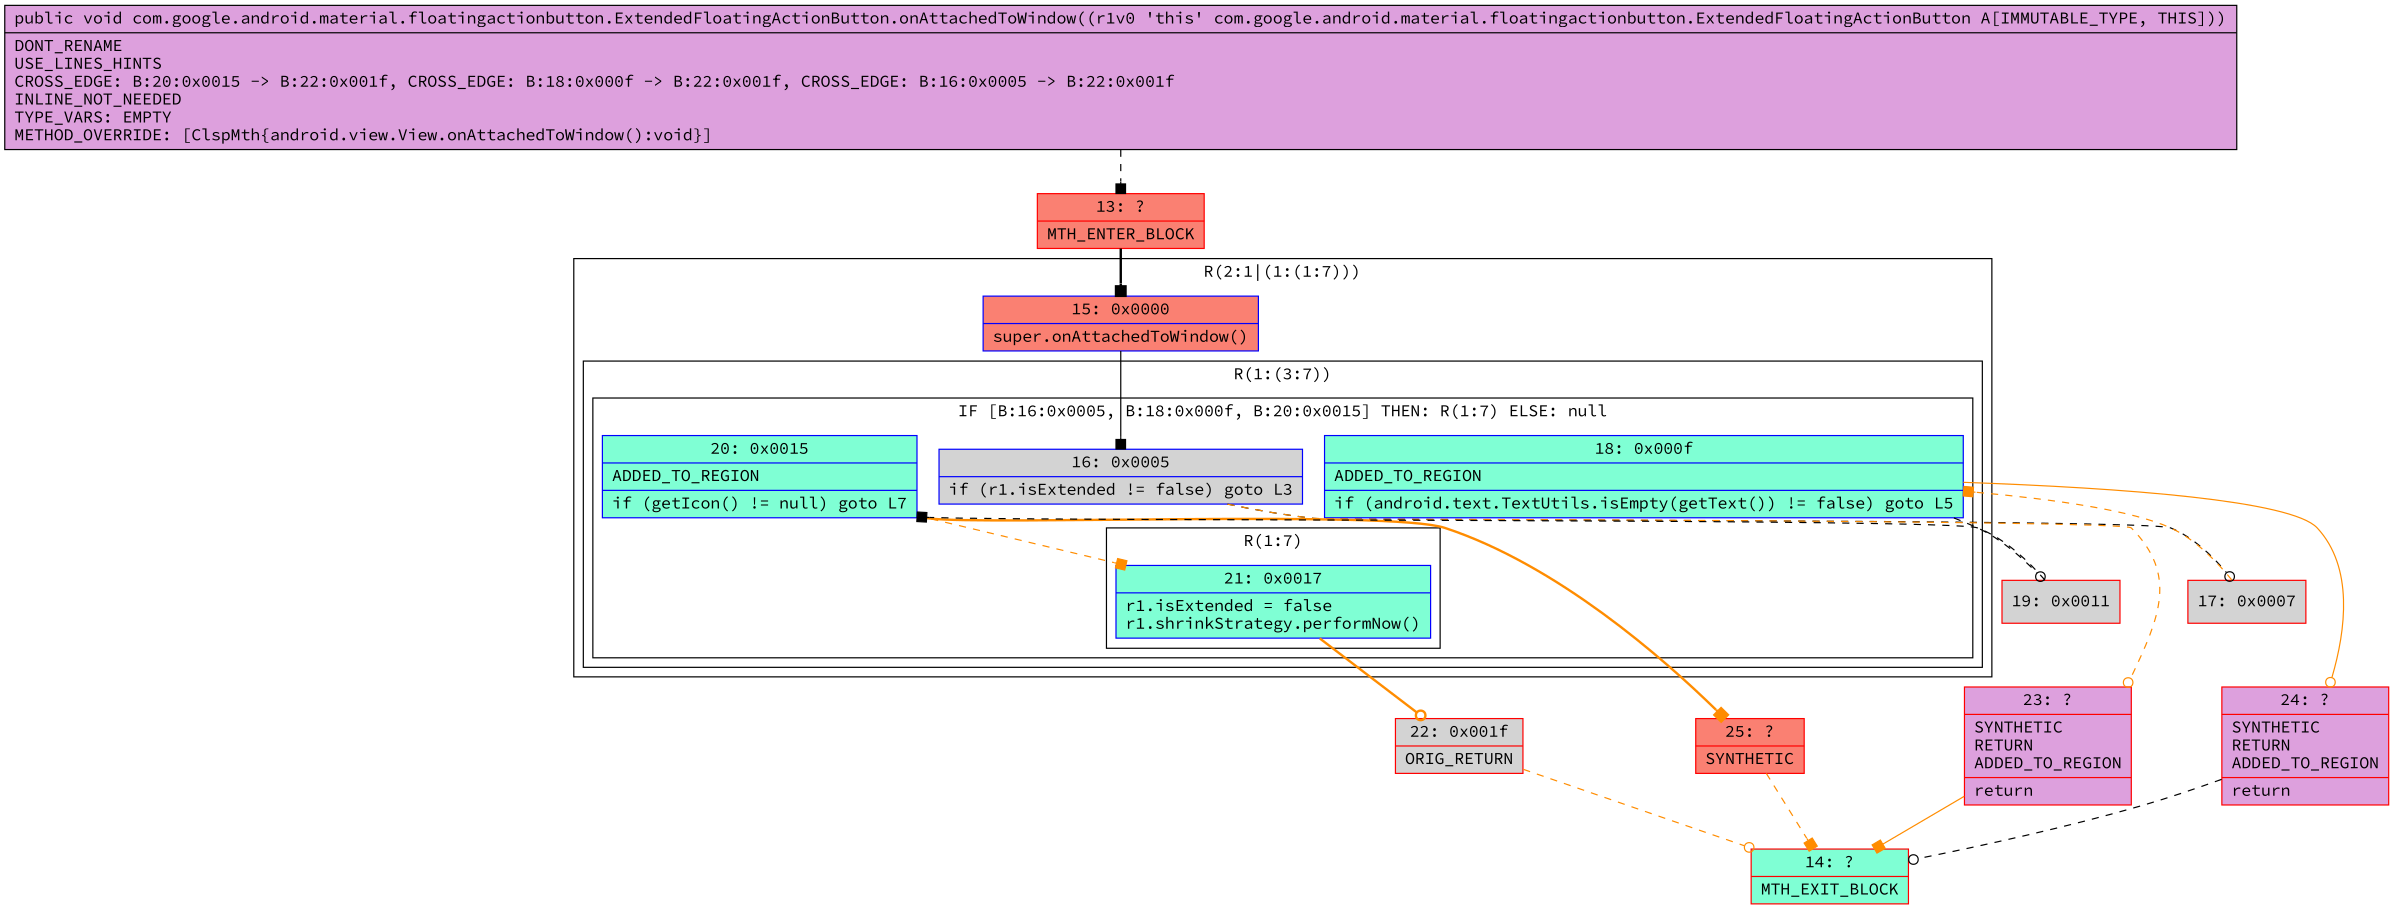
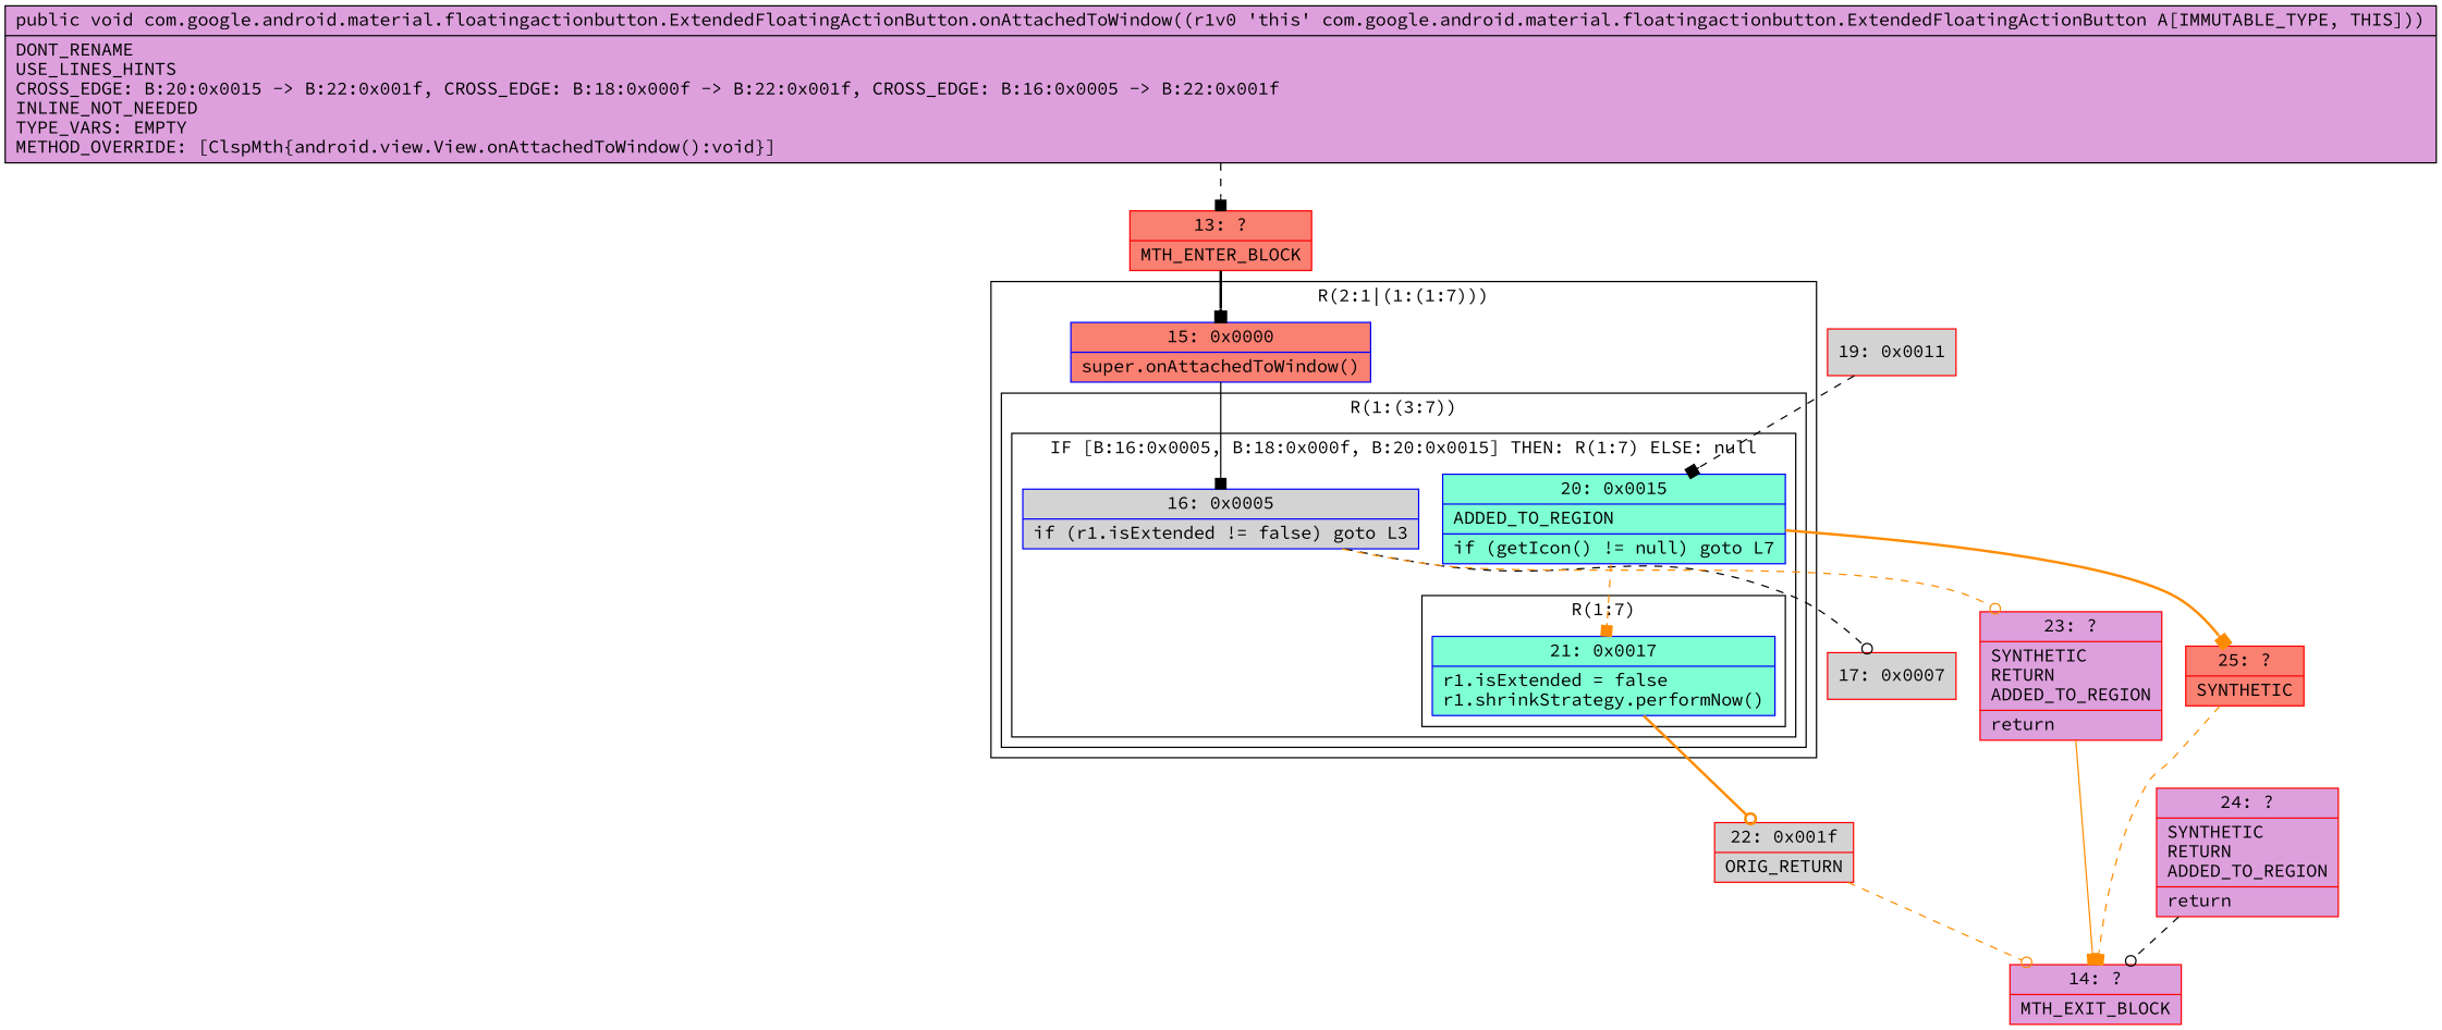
  digraph {
    fontname="Source Code Pro"
    node [color=red fillcolor=aquamarine fontname="Source Code Pro" shape=record style=filled]
    edge [arrowhead=box color=darkorange fontname="Source Code Pro" style=dashed]
    n1 [color=blue label="{21\:\ 0x0017|r1.isExtended = false\lr1.shrinkStrategy.performNow()\l}"]
    n2 [color=blue fillcolor=lightgrey label="{16\:\ 0x0005|if (r1.isExtended != false) goto L3\l}"]
-   n3 [color=blue label="{18\:\ 0x000f|ADDED_TO_REGION\l|if (android.text.TextUtils.isEmpty(getText()) != false) goto L5\l}"]
    n4 [color=blue label="{20\:\ 0x0015|ADDED_TO_REGION\l|if (getIcon() != null) goto L7\l}"]
    n5 [color=blue fillcolor=salmon label="{15\:\ 0x0000|super.onAttachedToWindow()\l}"]
    n6 [fillcolor=lightgrey label="{22\:\ 0x001f|ORIG_RETURN\l}"]
    n7 [fillcolor=lightgrey label="{17\:\ 0x0007}"]
    n8 [fillcolor=plum label="{23\:\ ?|SYNTHETIC\lRETURN\lADDED_TO_REGION\l|return\l}"]
    n9 [fillcolor=lightgrey label="{19\:\ 0x0011}"]
    n10 [fillcolor=plum label="{24\:\ ?|SYNTHETIC\lRETURN\lADDED_TO_REGION\l|return\l}"]
    n11 [fillcolor=salmon label="{25\:\ ?|SYNTHETIC\l}"]
-   n12 [label="{14\:\ ?|MTH_EXIT_BLOCK\l}"]
+   n12 [fillcolor=plum label="{14\:\ ?|MTH_EXIT_BLOCK\l}"]
    n13 [fillcolor=salmon label="{13\:\ ?|MTH_ENTER_BLOCK\l}"]
    n14 [fillcolor=plum label="{public void com.google.android.material.floatingactionbutton.ExtendedFloatingActionButton.onAttachedToWindow((r1v0 'this' com.google.android.material.floatingactionbutton.ExtendedFloatingActionButton A[IMMUTABLE_TYPE, THIS]))  | DONT_RENAME\lUSE_LINES_HINTS\lCROSS_EDGE: B:20:0x0015 \-\> B:22:0x001f, CROSS_EDGE: B:18:0x000f \-\> B:22:0x001f, CROSS_EDGE: B:16:0x0005 \-\> B:22:0x001f\lINLINE_NOT_NEEDED\lTYPE_VARS: EMPTY\lMETHOD_OVERRIDE: [ClspMth\{android.view.View.onAttachedToWindow():void\}]\l}" color=""]
    subgraph cluster_1 {
      label="R(2:1|(1:(1:7)))"
      n5
      subgraph cluster_2 {
        label="R(1:(3:7))"
        subgraph cluster_3 {
          label="IF [B:16:0x0005, B:18:0x000f, B:20:0x0015] THEN: R(1:7) ELSE: null"
          n2
-         n3
          n4
          subgraph cluster_4 {
            label="R(1:7)"
            n1
          }
        }
      }
    }
    n1 -> n6 [arrowhead=odot style=bold]
    n2 -> n7 [arrowhead=odot color=black]
    n2 -> n8 [arrowhead=odot]
-   n3 -> n9 [arrowhead=odot color=black]
-   n3 -> n10 [arrowhead=odot style=solid]
    n4 -> n1
    n4 -> n11 [style=bold]
    n5 -> n2 [color=black style=solid]
    n6 -> n12 [arrowhead=odot]
-   n7 -> n3
    n8 -> n12 [style=solid]
    n9 -> n4 [color=black]
    n10 -> n12 [arrowhead=odot color=black]
    n11 -> n12
    n13 -> n5 [color=black style=bold]
    n14 -> n13 [color=black]
  }
